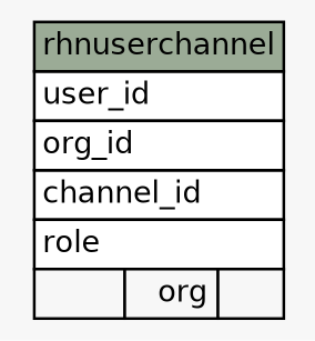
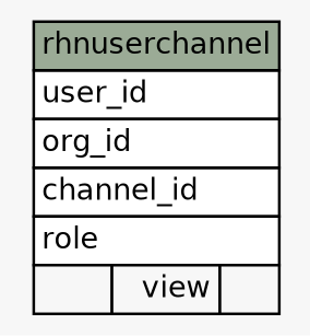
  digraph {
    bgcolor="#f7f7f7"
    fontname=Helvetica
    fontsize=11
    nodesep=0.18
    rankdir=RL
    ranksep=0.46
-   n1 [fontname=Helvetica fontsize=11 label=<     <TABLE BORDER="0" CELLBORDER="1" CELLSPACING="0" BGCOLOR="#ffffff">       <TR><TD COLSPAN="3" BGCOLOR="#9bab96" ALIGN="CENTER">rhnuserchannel</TD></TR>       <TR><TD PORT="user_id" COLSPAN="3" ALIGN="LEFT">user_id</TD></TR>       <TR><TD PORT="org_id" COLSPAN="3" ALIGN="LEFT">org_id</TD></TR>       <TR><TD PORT="channel_id" COLSPAN="3" ALIGN="LEFT">channel_id</TD></TR>       <TR><TD PORT="role" COLSPAN="3" ALIGN="LEFT">role</TD></TR>       <TR><TD ALIGN="LEFT" BGCOLOR="#f7f7f7">  </TD><TD ALIGN="RIGHT" BGCOLOR="#f7f7f7">org</TD><TD ALIGN="RIGHT" BGCOLOR="#f7f7f7">  </TD></TR>     </TABLE>> shape=plaintext]
+   n1 [fontname=Helvetica fontsize=11 label=<     <TABLE BORDER="0" CELLBORDER="1" CELLSPACING="0" BGCOLOR="#ffffff">       <TR><TD COLSPAN="3" BGCOLOR="#9bab96" ALIGN="CENTER">rhnuserchannel</TD></TR>       <TR><TD PORT="user_id" COLSPAN="3" ALIGN="LEFT">user_id</TD></TR>       <TR><TD PORT="org_id" COLSPAN="3" ALIGN="LEFT">org_id</TD></TR>       <TR><TD PORT="channel_id" COLSPAN="3" ALIGN="LEFT">channel_id</TD></TR>       <TR><TD PORT="role" COLSPAN="3" ALIGN="LEFT">role</TD></TR>       <TR><TD ALIGN="LEFT" BGCOLOR="#f7f7f7">  </TD><TD ALIGN="RIGHT" BGCOLOR="#f7f7f7">view</TD><TD ALIGN="RIGHT" BGCOLOR="#f7f7f7">  </TD></TR>     </TABLE>> shape=plaintext]
  }
